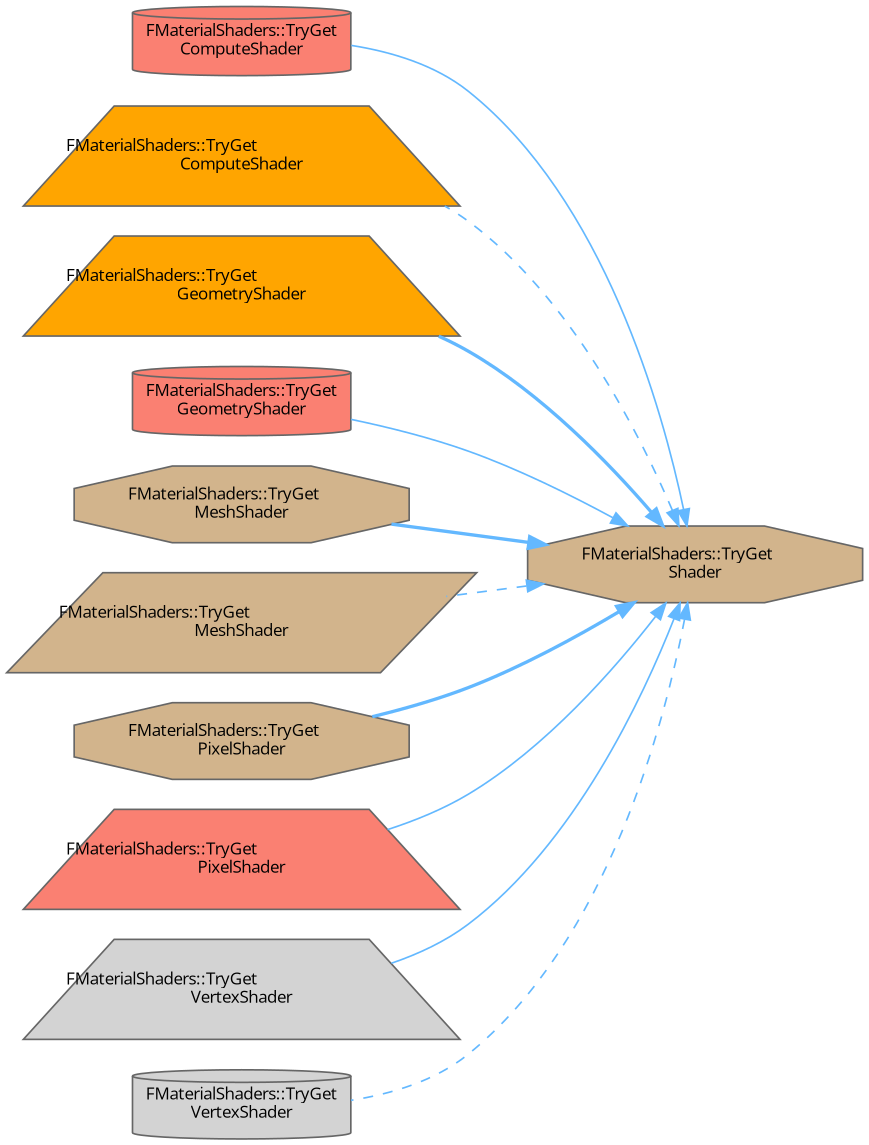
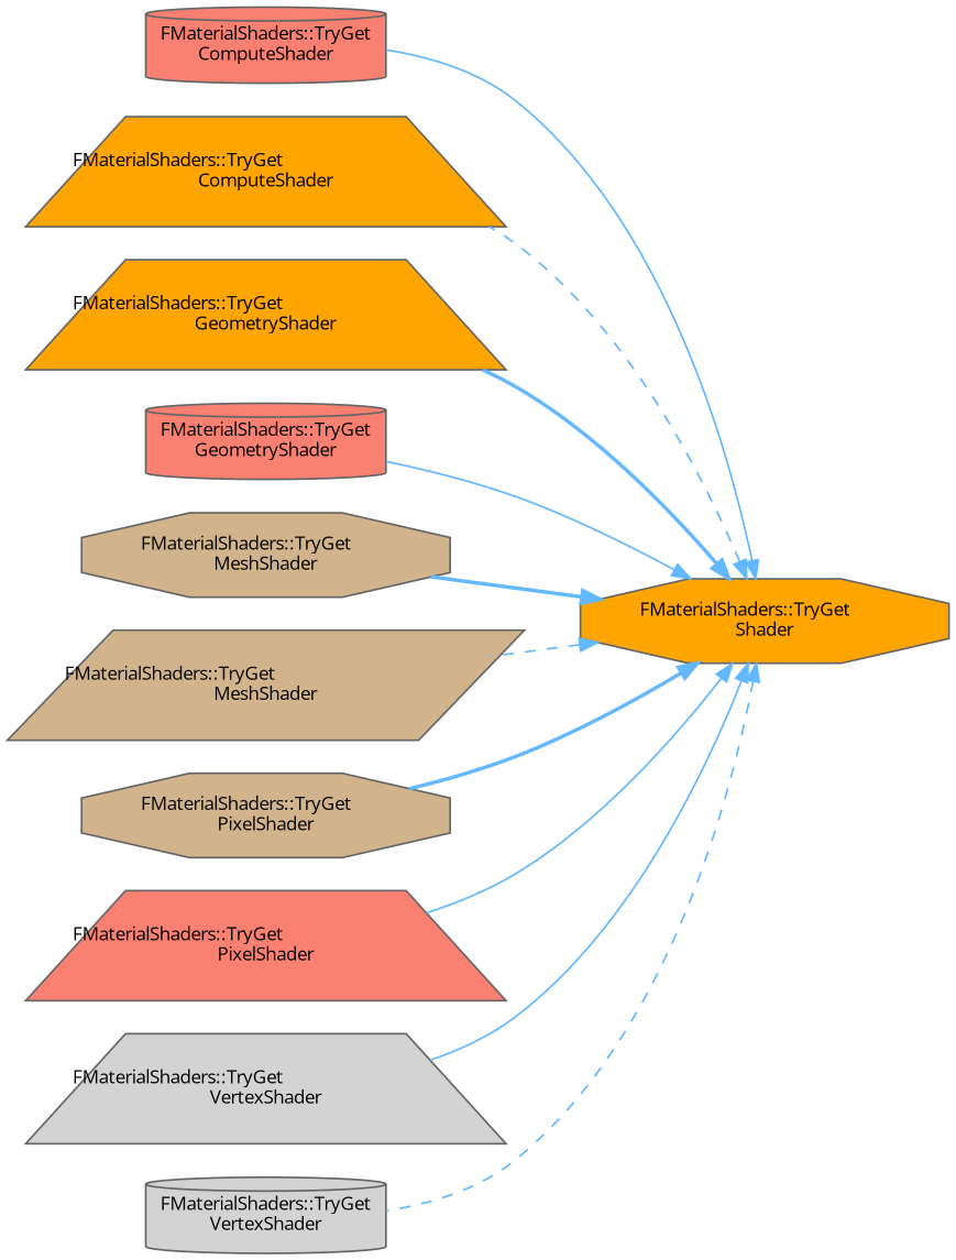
  digraph {
    rankdir=RL
    fontname="Open Sans"
    node [color=grey40 fillcolor=tan fontname="Open Sans" fontsize=10 shape=trapezium style=filled]
    edge [color=steelblue1 dir=back fontname="Open Sans" fontsize=10 labelfontname=Helvetica labelfontsize=10 style=solid]
-   n1 [color=gray40 fontcolor=black height=0.2 label="FMaterialShaders::TryGet\lShader" shape=octagon width=0.4]
+   n1 [color=gray40 fillcolor=orange fontcolor=black height=0.2 label="FMaterialShaders::TryGet\lShader" shape=octagon width=0.4]
    n2 [fillcolor=salmon height=0.2 label="FMaterialShaders::TryGet\lComputeShader" shape=cylinder width=0.4]
    n3 [fillcolor=orange height=0.2 label="FMaterialShaders::TryGet\lComputeShader" width=0.4]
    n4 [fillcolor=orange height=0.2 label="FMaterialShaders::TryGet\lGeometryShader" width=0.4]
    n5 [fillcolor=salmon height=0.2 label="FMaterialShaders::TryGet\lGeometryShader" shape=cylinder width=0.4]
    n6 [height=0.2 label="FMaterialShaders::TryGet\lMeshShader" shape=octagon width=0.4]
    n7 [height=0.2 label="FMaterialShaders::TryGet\lMeshShader" shape=parallelogram width=0.4]
    n8 [height=0.2 label="FMaterialShaders::TryGet\lPixelShader" shape=octagon width=0.4]
    n9 [fillcolor=salmon height=0.2 label="FMaterialShaders::TryGet\lPixelShader" width=0.4]
    n10 [fillcolor=lightgrey height=0.2 label="FMaterialShaders::TryGet\lVertexShader" width=0.4]
    n11 [fillcolor=lightgrey height=0.2 label="FMaterialShaders::TryGet\lVertexShader" shape=cylinder width=0.4]
    n1 -> n2
    n1 -> n3 [style=dashed]
    n1 -> n4 [style=bold]
    n1 -> n5
    n1 -> n6 [style=bold]
    n1 -> n7 [style=dashed]
    n1 -> n8 [style=bold]
    n1 -> n9
    n1 -> n10
    n1 -> n11 [style=dashed]
  }
